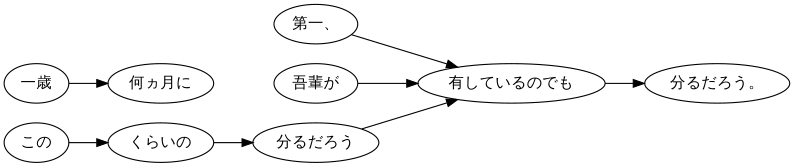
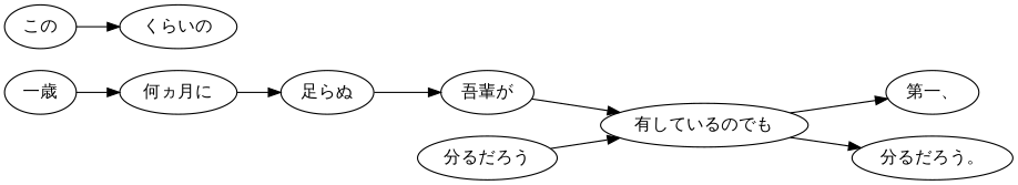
  digraph {
    rankdir=LR
    n1 [label="第一、"]
    n2 [label="有しているのでも"]
    n3 [label="分るだろう。"]
    n4 [label="一歳"]
    n5 [label="何ヵ月に"]
+   n6 [label="足らぬ"]
    n7 [label="吾輩が"]
    n8 [label="この"]
    n9 [label="くらいの"]
    n10 [label="分るだろう"]
-   n1 -> n2
+   n2 -> n1
    n2 -> n3
    n4 -> n5
+   n5 -> n6
+   n6 -> n7
    n7 -> n2
    n8 -> n9
-   n9 -> n10
    n10 -> n2
  }
